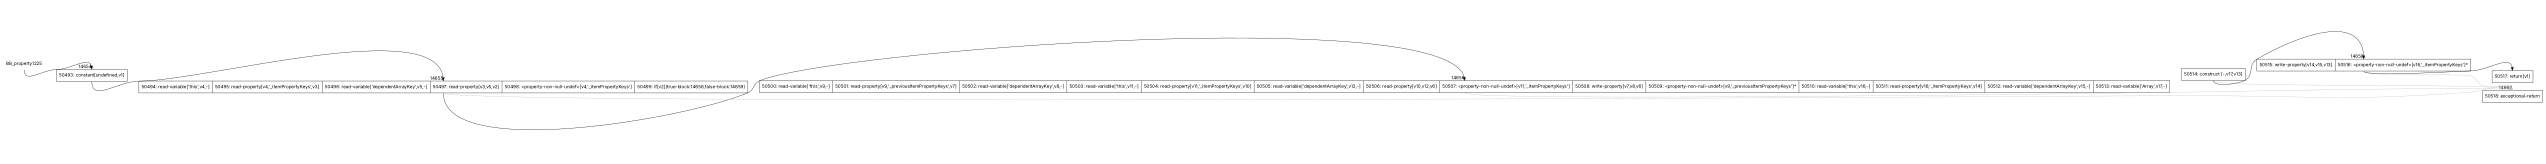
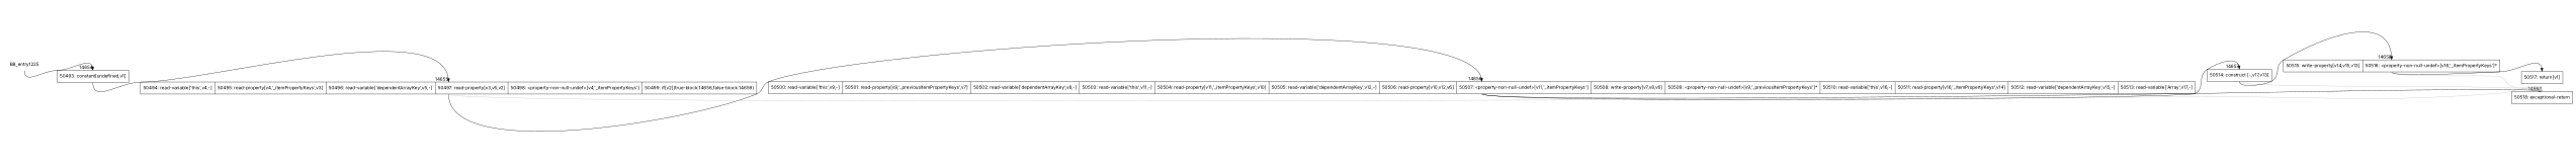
  digraph {
    fontname=Inter
    rankdir=LR
    node [fontname=Inter shape=record]
    edge [fontname=Inter headport=n tailport=s]
-   BB_entry1225 [shape=none label=BB_property1225]
+   BB_entry1225 [shape=none]
    n2 [label="{50493: constant[undefined,v1]}"]
    n3 [label="{50494: read-variable['this',v4,-]|50495: read-property[v4,'_itemPropertyKeys',v3]|50496: read-variable['dependentArrayKey',v5,-]|50497: read-property[v3,v5,v2]|50498: \<property-non-null-undef\>[v4,'_itemPropertyKeys']|50499: if[v2](true-block:14656,false-block:14659)}"]
    n4 [label="{50500: read-variable['this',v9,-]|50501: read-property[v9,'_previousItemPropertyKeys',v7]|50502: read-variable['dependentArrayKey',v8,-]|50503: read-variable['this',v11,-]|50504: read-property[v11,'_itemPropertyKeys',v10]|50505: read-variable['dependentArrayKey',v12,-]|50506: read-property[v10,v12,v6]|50507: \<property-non-null-undef\>[v11,'_itemPropertyKeys']|50508: write-property[v7,v8,v6]|50509: \<property-non-null-undef\>[v9,'_previousItemPropertyKeys']*|50510: read-variable['this',v16,-]|50511: read-property[v16,'_itemPropertyKeys',v14]|50512: read-variable['dependentArrayKey',v15,-]|50513: read-variable['Array',v17,-]}"]
    n5 [label="{50518: exceptional-return}"]
    n6 [label="{50514: construct [-,v17,v13]}"]
    n7 [label="{50517: return[v1]}"]
    n8 [label="{50515: write-property[v14,v15,v13]|50516: \<property-non-null-undef\>[v16,'_itemPropertyKeys']*}"]
    BB_entry1225 -> n2 [headlabel="    14654"]
    n2 -> n3 [headlabel="      14655"]
    n3 -> n4 [headlabel="      14656"]
    n3 -> n5 [color=gray headlabel="      14660"]
-   n4 -> n5 [color=gray]
+   n4 -> n5 [color=black]
+   n4 -> n6 [headlabel="      14657"]
    n6 -> n5 [color=gray]
    n6 -> n8 [headlabel="      14658"]
    n8 -> n5 [color=gray]
    n8 -> n7
  }
